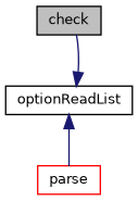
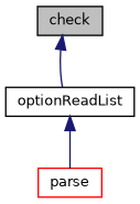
  digraph {
    rankdir=TB
    node [color=black fontname=Helvetica fontsize=10 shape=record]
    edge [color=midnightblue dir=back fontname=Helvetica fontsize=10 labelfontname=Helvetica labelfontsize=10 style=solid]
    n1 [fillcolor=grey75 fontcolor=black height=0.2 label=check style=filled width=0.4]
    n2 [height=0.2 label=optionReadList width=0.4]
    n3 [color=red height=0.2 label=parse width=0.4]
-   n2 -> n1
+   n1 -> n2
    n2 -> n3
  }
